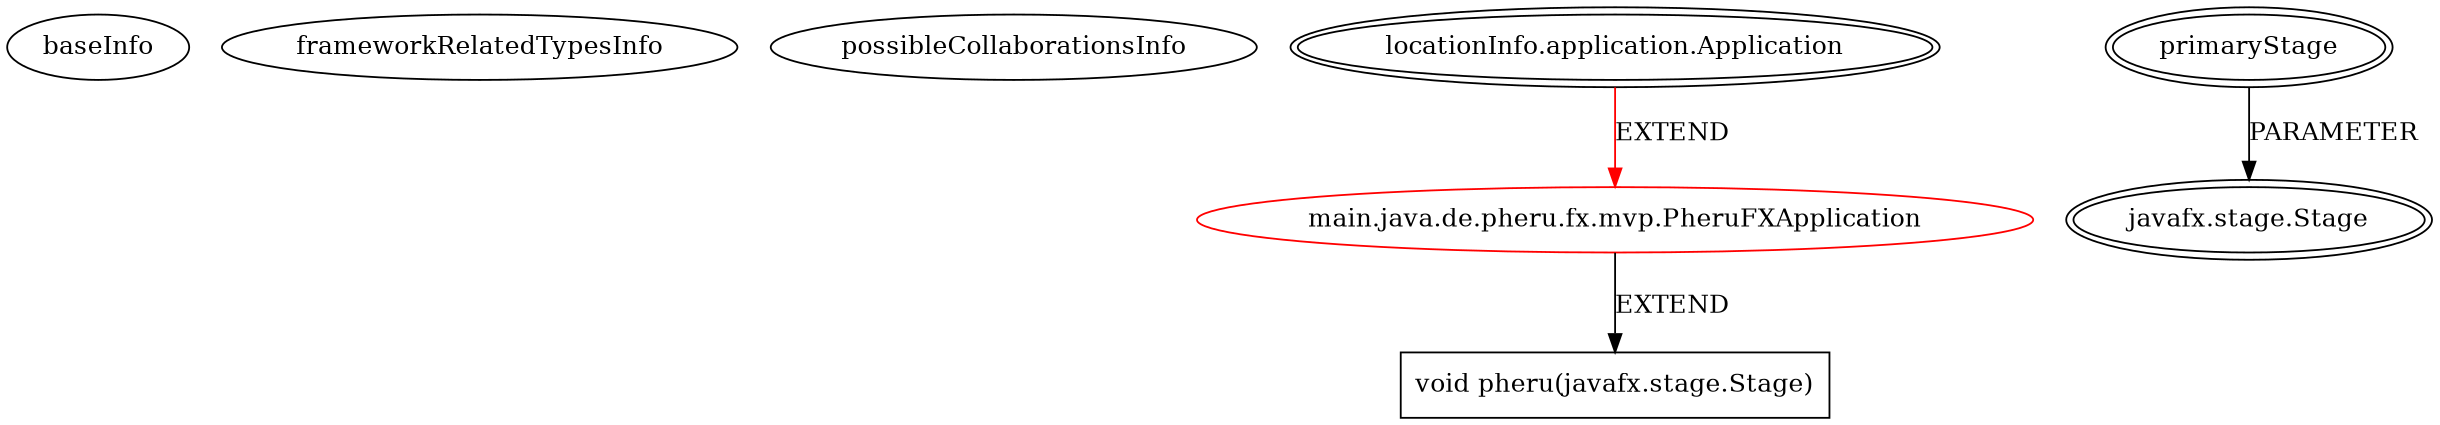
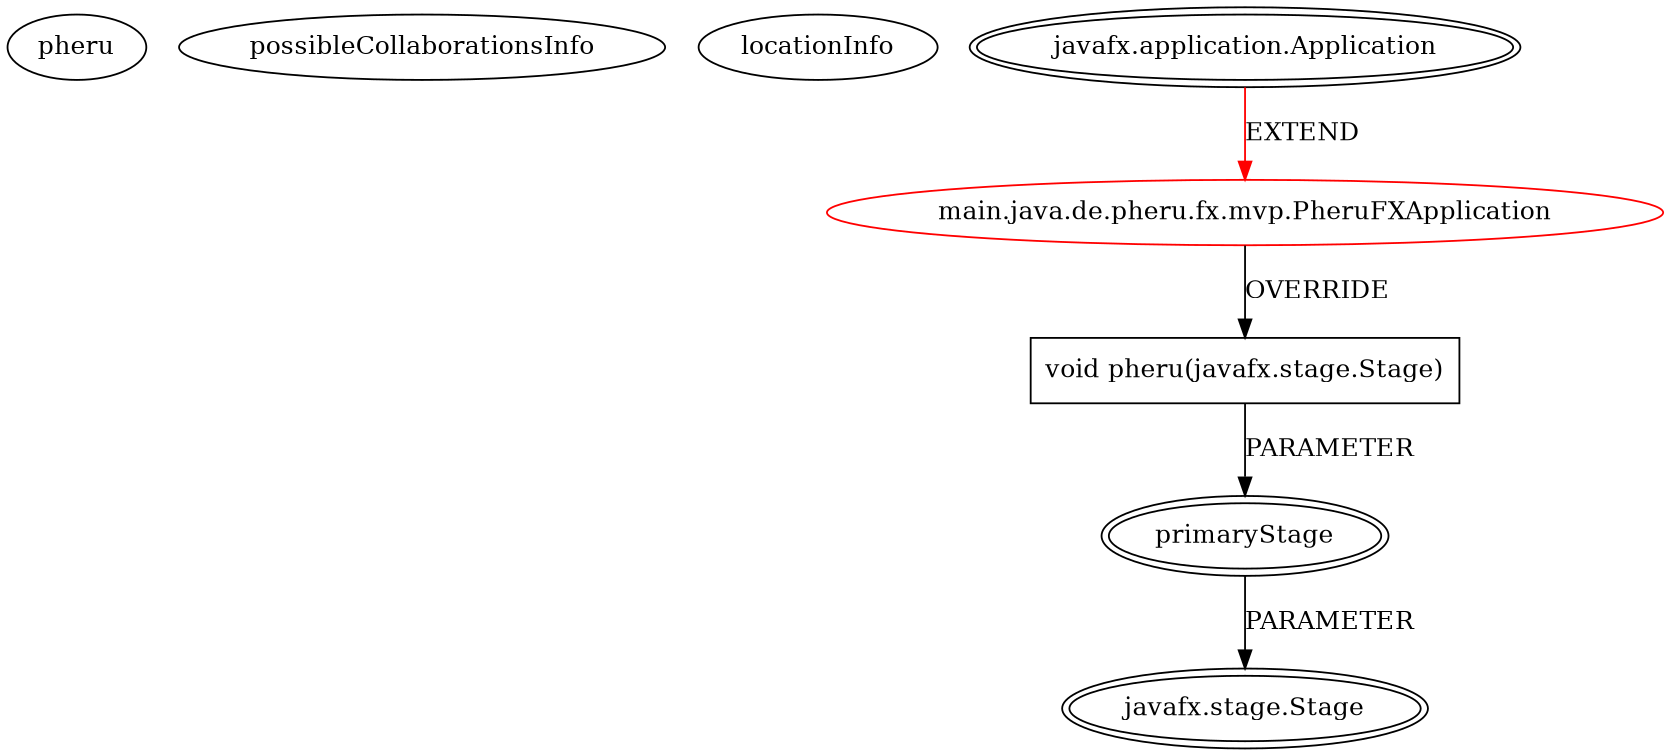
  digraph {
-   baseInfo [category=extension_graph graphId=3874 isAnonymous=false possibleRelation=false]
-   frameworkRelatedTypesInfo [0="javafx.application.Application"]
+   baseInfo [category=extension_graph graphId=3874 isAnonymous=false possibleRelation=false label=pheru]
    possibleCollaborationsInfo
+   locationInfo [contextSignature=PheruFXApplication filePath="/pheru-pherufx/pherufx-mvp-master/src/main/java/de/pheru/fx/mvp/PheruFXApplication.java" graphId=3874 projectName="pheru-pherufx"]
    n5 [color=red isFrameworkType=false label="main.java.de.pheru.fx.mvp.PheruFXApplication" vertexType=ROOT_CLIENT_CLASS_DECLARATION]
    n6 [isFrameworkType=false label="void pheru(javafx.stage.Stage)" shape=box vertexType=OVERRIDING_METHOD_DECLARATION]
-   n7 [isFrameworkType=true label="locationInfo.application.Application" peripheries=2 vertexType=FRAMEWORK_CLASS_TYPE]
+   n7 [isFrameworkType=true label="javafx.application.Application" peripheries=2 vertexType=FRAMEWORK_CLASS_TYPE]
    n8 [isFrameworkType=true label=primaryStage peripheries=2 vertexType=PARAMETER_DECLARATION]
    n9 [isFrameworkType=true label="javafx.stage.Stage" peripheries=2 vertexType=FRAMEWORK_CLASS_TYPE]
-   n5 -> n6 [label=EXTEND]
+   n5 -> n6 [label=OVERRIDE]
+   n6 -> n8 [label=PARAMETER]
    n7 -> n5 [color=red label=EXTEND]
    n8 -> n9 [label=PARAMETER]
  }
